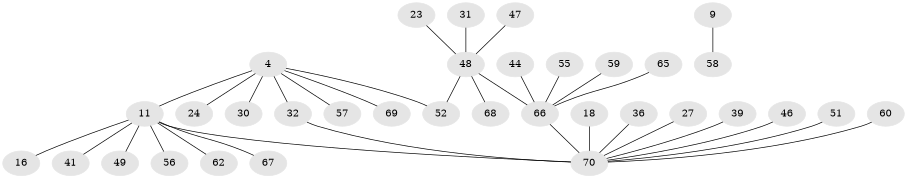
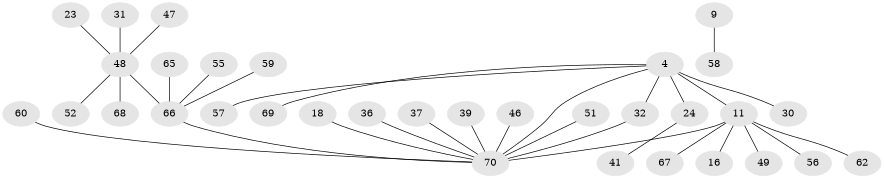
  graph {
    node [color=gray90 style=filled]
    4 [super="+1"]
    11 [super="+3"]
    24
    30
    n5 [label=32 super="+32"]
    57
    69
    70 [super="+53+63+64"]
    9 [super="+8"]
    58 [super="+35"]
    16
    41 [super="+17"]
    49 [super="+20"]
    56
    62
    67
    48 [super="+27+22"]
    66 [super="+7+21+29+50+15"]
    52
    68
    18
    23
    31
    36
-   37 [label=27]
+   37
    39
-   44
    46 [super="+40"]
    47 [super="+28"]
    51 [super="+43"]
    55
    59 [super="+54"]
    60
    65 [super="+61"]
    4 -- 11 [weight=3]
    4 -- 24 [weight=2]
    4 -- 30
    4 -- n5
    4 -- 57
    4 -- 69
-   4 -- 52 [weight=3]
+   4 -- 70 [weight=3]
    11 -- 70 [weight=2]
    11 -- 16
-   11 -- 41
+   24 -- 41
    11 -- 49
    11 -- 56
    11 -- 62
    11 -- 67
    n5 -- 70
    9 -- 58
    48 -- 66 [weight=2]
    48 -- 52
    48 -- 68
    66 -- 70 [weight=3]
    18 -- 70
    23 -- 48
    31 -- 48
    36 -- 70
    37 -- 70
    39 -- 70
-   44 -- 66
    46 -- 70
    47 -- 48
    51 -- 70
    55 -- 66
    59 -- 66
    60 -- 70
    65 -- 66
  }
